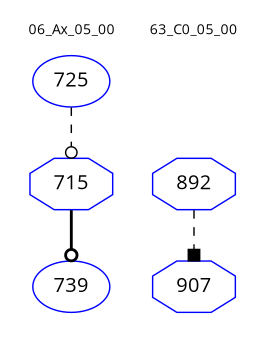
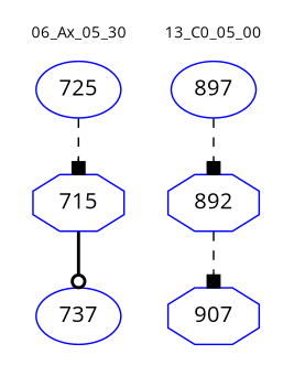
  digraph {
    fontname="Open Sans"
    node [color=blue fontname="Open Sans" shape=ellipse]
    edge [arrowhead=odot color=black fontname="Open Sans" style=dashed]
    n1 [label=725]
    n2 [label=715 shape=octagon]
-   n3 [label=739]
+   n3 [label=737]
+   n4 [label=897]
    n5 [label=892 shape=octagon]
    n6 [label=907 shape=octagon]
    subgraph cluster_1 {
      color=white
      fontsize=10
-     label="06_Ax_05_00"
+     label="06_Ax_05_30"
      n1
      n2
      n3
    }
    subgraph cluster_2 {
      color=white
      fontsize=10
-     label="63_C0_05_00"
+     label="13_C0_05_00"
+     n4
      n5
      n6
    }
-   n1 -> n2
+   n1 -> n2 [arrowhead=box]
    n2 -> n3 [style=bold]
+   n4 -> n5 [arrowhead=box]
    n5 -> n6 [arrowhead=box]
  }
